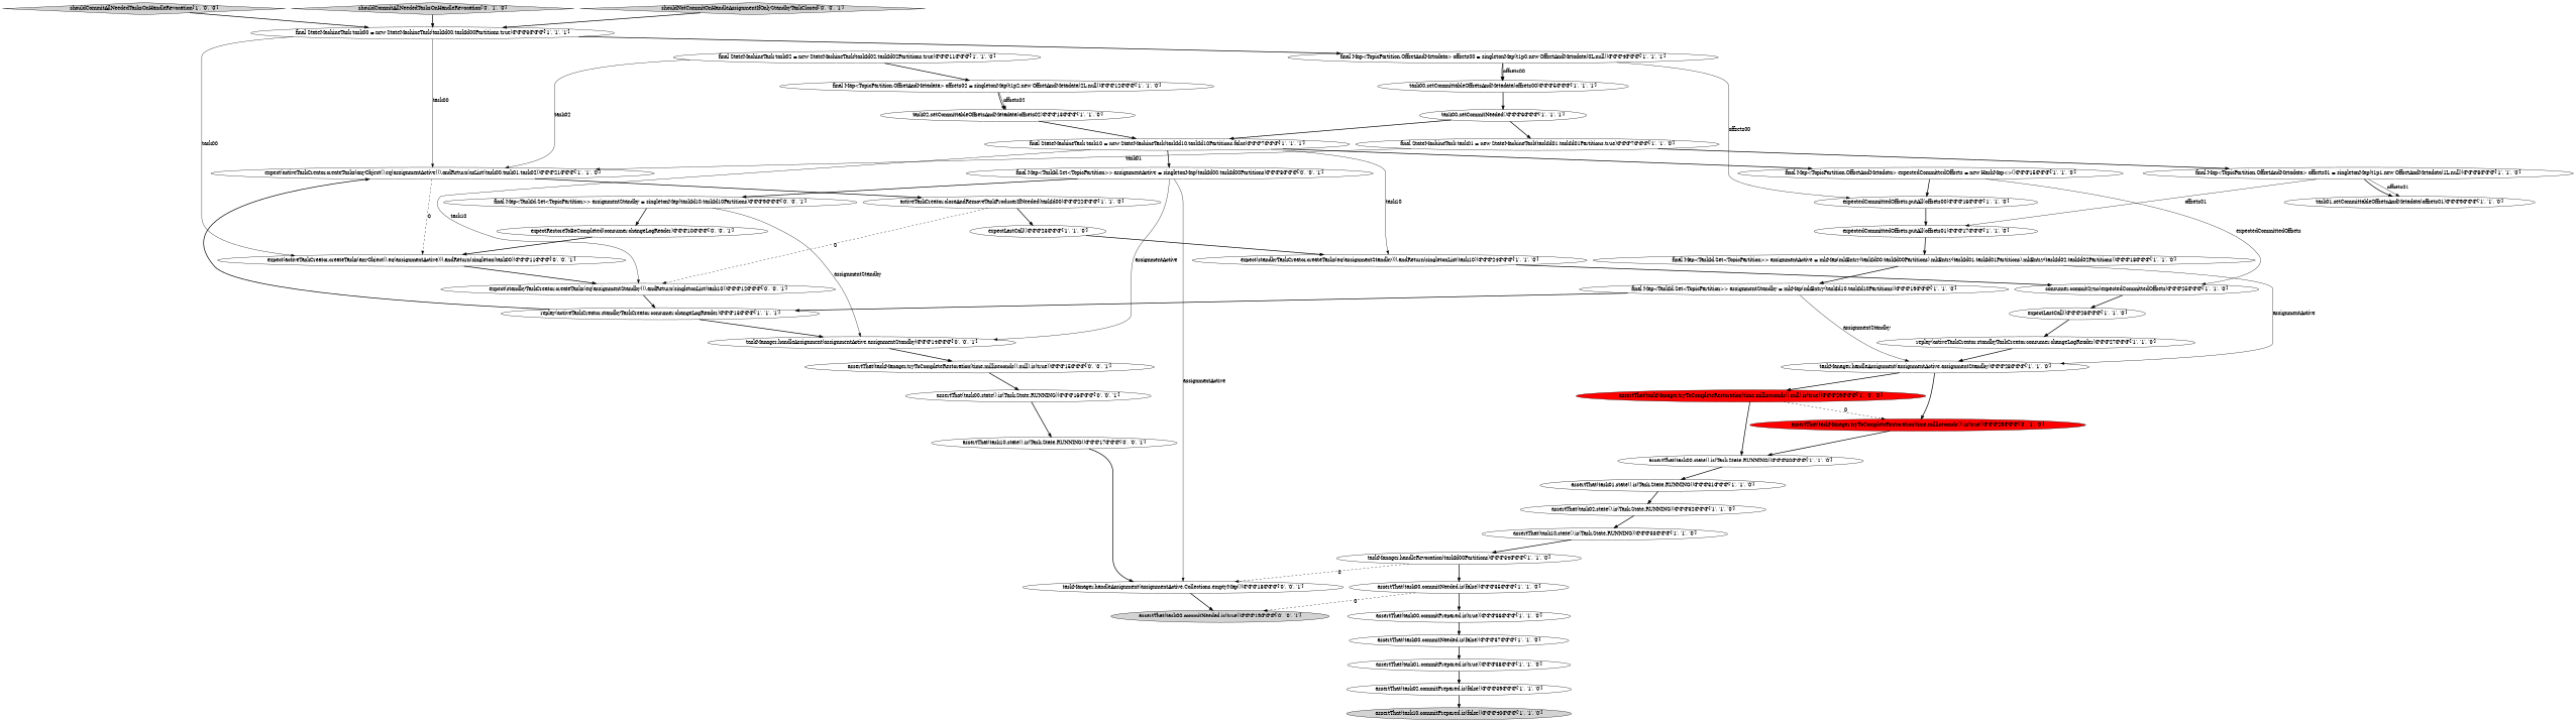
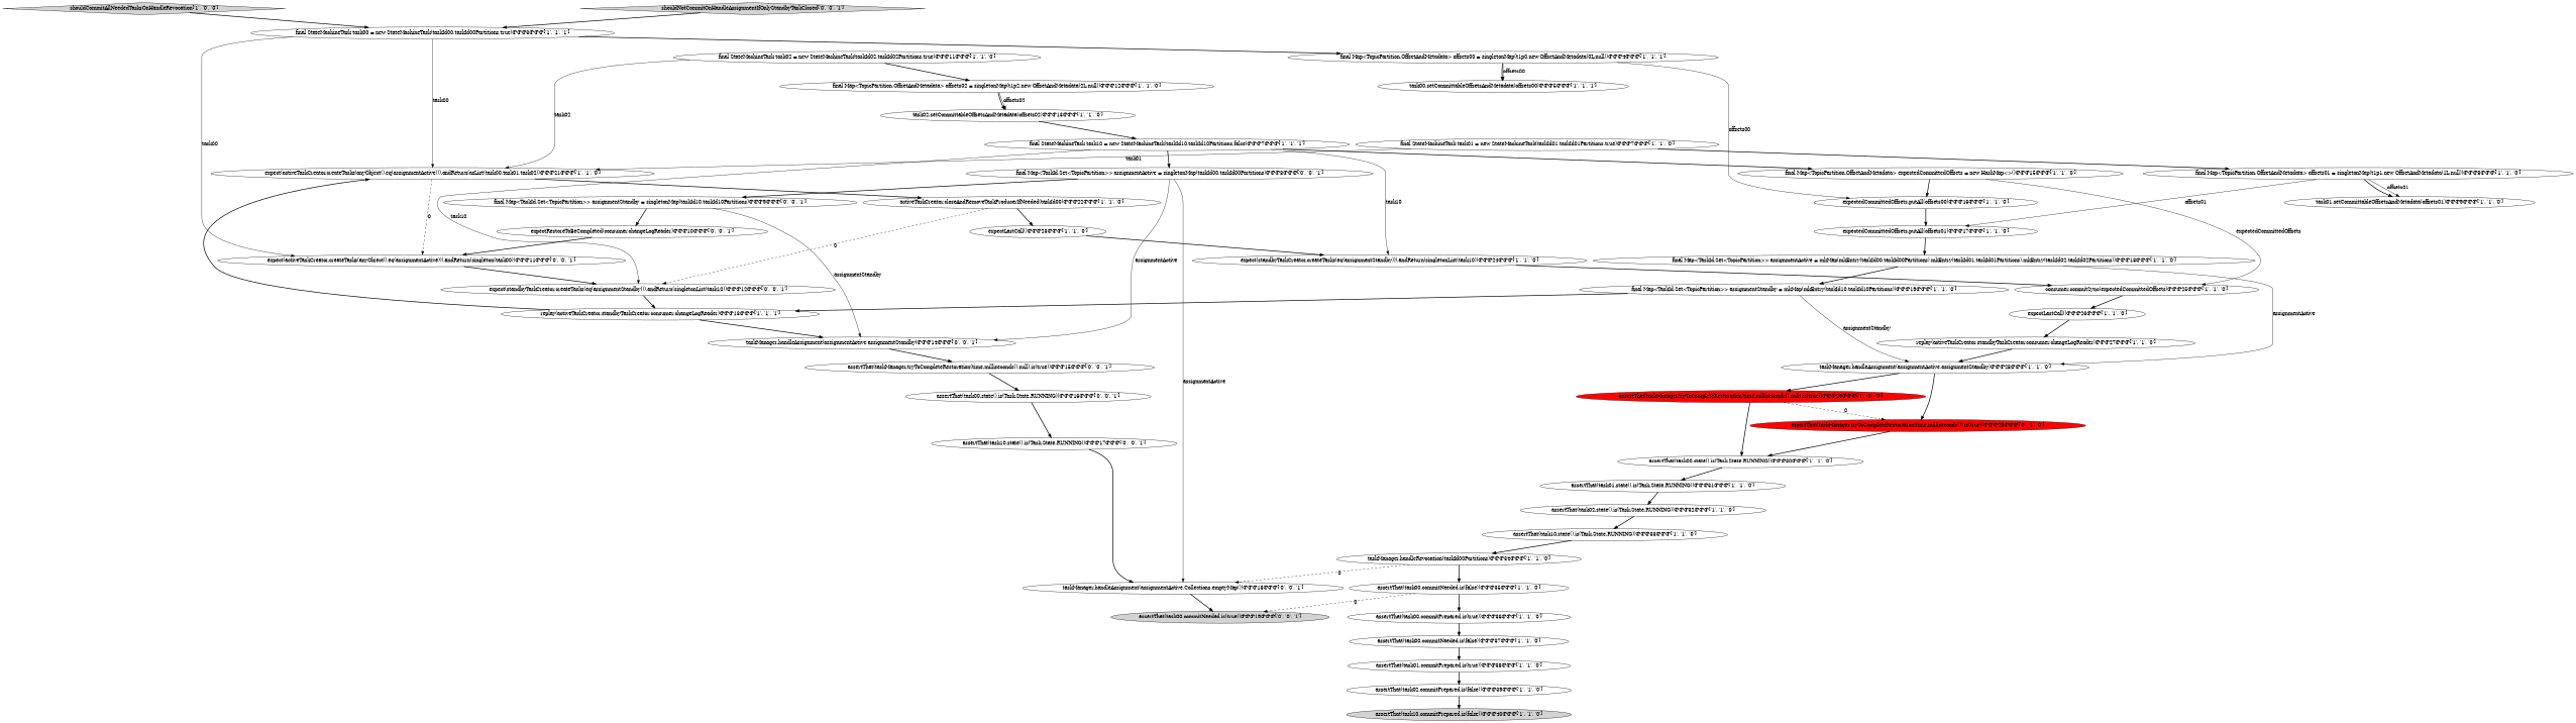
  digraph {
    node [fillcolor=white shape=ellipse style=filled]
    edge [style=bold]
    n1 [label="expect(activeTaskCreator.createTasks(anyObject(),eq(assignmentActive))).andReturn(asList(task00,task01,task02))@@@21@@@['1', '1', '0']"]
    n2 [label="activeTaskCreator.closeAndRemoveTaskProducerIfNeeded(taskId00)@@@22@@@['1', '1', '0']"]
    n3 [label="expect(activeTaskCreator.createTasks(anyObject(),eq(assignmentActive))).andReturn(singleton(task00))@@@11@@@['0', '0', '1']"]
    n4 [label="expectLastCall()@@@23@@@['1', '1', '0']"]
    n5 [label="expect(standbyTaskCreator.createTasks(eq(assignmentStandby))).andReturn(singletonList(task10))@@@12@@@['0', '0', '1']"]
    n6 [fillcolor=lightgray label="shouldCommitAllNeededTasksOnHandleRevocation['1', '0', '0']" shape=diamond]
    n7 [label="final StateMachineTask task00 = new StateMachineTask(taskId00,taskId00Partitions,true)@@@3@@@['1', '1', '1']"]
    n8 [label="final Map<TopicPartition,OffsetAndMetadata> offsets00 = singletonMap(t1p0,new OffsetAndMetadata(0L,null))@@@4@@@['1', '1', '1']"]
    n9 [label="assertThat(task01.commitPrepared,is(true))@@@38@@@['1', '1', '0']"]
    n10 [label="assertThat(task02.commitPrepared,is(false))@@@39@@@['1', '1', '0']"]
    n11 [fillcolor=lightgray label="assertThat(task10.commitPrepared,is(false))@@@40@@@['1', '1', '0']"]
    n12 [label="task00.setCommittableOffsetsAndMetadata(offsets00)@@@5@@@['1', '1', '1']"]
    n13 [label="expectedCommittedOffsets.putAll(offsets00)@@@16@@@['1', '1', '0']"]
-   n14 [label="task00.setCommitNeeded()@@@6@@@['1', '1', '1']"]
    n15 [label="expectedCommittedOffsets.putAll(offsets01)@@@17@@@['1', '1', '0']"]
    n16 [label="assertThat(task01.state(),is(Task.State.RUNNING))@@@31@@@['1', '1', '0']"]
    n17 [label="assertThat(task02.state(),is(Task.State.RUNNING))@@@32@@@['1', '1', '0']"]
    n18 [label="assertThat(task10.state(),is(Task.State.RUNNING))@@@33@@@['1', '1', '0']"]
    n19 [label="expectRestoreToBeCompleted(consumer,changeLogReader)@@@10@@@['0', '0', '1']"]
    n20 [label="expect(standbyTaskCreator.createTasks(eq(assignmentStandby))).andReturn(singletonList(task10))@@@24@@@['1', '1', '0']"]
    n21 [label="replay(activeTaskCreator,standbyTaskCreator,consumer,changeLogReader)@@@13@@@['1', '1', '1']"]
    n22 [label="final StateMachineTask task01 = new StateMachineTask(taskId01,taskId01Partitions,true)@@@7@@@['1', '1', '0']"]
    n23 [label="final Map<TopicPartition,OffsetAndMetadata> offsets01 = singletonMap(t1p1,new OffsetAndMetadata(1L,null))@@@8@@@['1', '1', '0']"]
    n24 [label="task01.setCommittableOffsetsAndMetadata(offsets01)@@@9@@@['1', '1', '0']"]
    n25 [label="final Map<TaskId,Set<TopicPartition>> assignmentActive = mkMap(mkEntry(taskId00,taskId00Partitions),mkEntry(taskId01,taskId01Partitions),mkEntry(taskId02,taskId02Partitions))@@@18@@@['1', '1', '0']"]
    n26 [label="taskManager.handleAssignment(assignmentActive,assignmentStandby)@@@28@@@['1', '1', '0']"]
    n27 [label="final Map<TaskId,Set<TopicPartition>> assignmentStandby = mkMap(mkEntry(taskId10,taskId10Partitions))@@@19@@@['1', '1', '0']"]
    n28 [label="final StateMachineTask task02 = new StateMachineTask(taskId02,taskId02Partitions,true)@@@11@@@['1', '1', '0']"]
    n29 [label="final Map<TopicPartition,OffsetAndMetadata> offsets02 = singletonMap(t1p2,new OffsetAndMetadata(2L,null))@@@12@@@['1', '1', '0']"]
    n30 [label="task02.setCommittableOffsetsAndMetadata(offsets02)@@@13@@@['1', '1', '0']"]
    n31 [label="final StateMachineTask task10 = new StateMachineTask(taskId10,taskId10Partitions,false)@@@7@@@['1', '1', '1']"]
    n32 [label="final Map<TaskId,Set<TopicPartition>> assignmentActive = singletonMap(taskId00,taskId00Partitions)@@@8@@@['0', '0', '1']"]
    n33 [label="final Map<TopicPartition,OffsetAndMetadata> expectedCommittedOffsets = new HashMap<>()@@@15@@@['1', '1', '0']"]
    n34 [label="final Map<TaskId,Set<TopicPartition>> assignmentStandby = singletonMap(taskId10,taskId10Partitions)@@@9@@@['0', '0', '1']"]
    n35 [label="taskManager.handleAssignment(assignmentActive,assignmentStandby)@@@14@@@['0', '0', '1']"]
    n36 [label="taskManager.handleAssignment(assignmentActive,Collections.emptyMap())@@@18@@@['0', '0', '1']"]
    n37 [label="consumer.commitSync(expectedCommittedOffsets)@@@25@@@['1', '1', '0']"]
    n38 [label="assertThat(taskManager.tryToCompleteRestoration(time.milliseconds(),null),is(true))@@@15@@@['0', '0', '1']"]
    n39 [label="assertThat(task00.commitPrepared,is(true))@@@36@@@['1', '1', '0']"]
    n40 [label="assertThat(task00.commitNeeded,is(false))@@@37@@@['1', '1', '0']"]
    n41 [label="assertThat(task00.state(),is(Task.State.RUNNING))@@@16@@@['0', '0', '1']"]
    n42 [fillcolor=red label="assertThat(taskManager.tryToCompleteRestoration(time.milliseconds()),is(true))@@@29@@@['0', '1', '0']"]
    n43 [fillcolor=red label="assertThat(taskManager.tryToCompleteRestoration(time.milliseconds(),null),is(true))@@@29@@@['1', '0', '0']"]
    n44 [label="assertThat(task00.state(),is(Task.State.RUNNING))@@@30@@@['1', '1', '0']"]
    n45 [label="expectLastCall()@@@26@@@['1', '1', '0']"]
    n46 [label="replay(activeTaskCreator,standbyTaskCreator,consumer,changeLogReader)@@@27@@@['1', '1', '0']"]
    n47 [fillcolor=lightgray label="assertThat(task00.commitNeeded,is(true))@@@19@@@['0', '0', '1']"]
    n48 [label="taskManager.handleRevocation(taskId00Partitions)@@@34@@@['1', '1', '0']"]
    n49 [label="assertThat(task00.commitNeeded,is(false))@@@35@@@['1', '1', '0']"]
    n50 [label="assertThat(task10.state(),is(Task.State.RUNNING))@@@17@@@['0', '0', '1']"]
-   n51 [fillcolor=lightgray label="shouldCommitAllNeededTasksOnHandleRevocation['0', '1', '0']" shape=diamond]
    n52 [fillcolor=lightgray label="shouldNotCommitOnHandleAssignmentIfOnlyStandbyTaskClosed['0', '0', '1']" shape=diamond]
    n1 -> n2
    n1 -> n3 [label=0 style=dashed]
    n2 -> n4
    n2 -> n5 [label=0 style=dashed]
    n3 -> n5
    n4 -> n20
    n5 -> n21
    n6 -> n7
    n7 -> n1 [label=task00 style=solid]
    n7 -> n3 [label=task00 style=solid]
    n7 -> n8
    n8 -> n12 [label=offsets00 style=solid]
    n8 -> n12
    n8 -> n13 [label=offsets00 style=solid]
    n9 -> n10
    n10 -> n11
-   n12 -> n14
    n13 -> n15
-   n14 -> n22
-   n14 -> n31
    n15 -> n25
    n16 -> n17
    n17 -> n18
    n18 -> n48
    n19 -> n3
    n20 -> n37
    n21 -> n1
    n21 -> n35
    n22 -> n1 [label=task01 style=solid]
    n22 -> n23
    n23 -> n15 [label=offsets01 style=solid]
    n23 -> n24 [label=offsets01 style=solid]
    n23 -> n24
    n25 -> n26 [label=assignmentActive style=solid]
    n25 -> n27
    n26 -> n42
    n26 -> n43
    n27 -> n21
    n27 -> n26 [label=assignmentStandby style=solid]
    n28 -> n1 [label=task02 style=solid]
    n28 -> n29
    n29 -> n30 [label=offsets02 style=solid]
    n29 -> n30
    n30 -> n31
    n31 -> n5 [label=task10 style=solid]
    n31 -> n20 [label=task10 style=solid]
    n31 -> n32
    n31 -> n33
    n32 -> n34
    n32 -> n35 [label=assignmentActive style=solid]
    n32 -> n36 [label=assignmentActive style=solid]
    n33 -> n13
    n33 -> n37 [label=expectedCommittedOffsets style=solid]
    n34 -> n19
    n34 -> n35 [label=assignmentStandby style=solid]
    n35 -> n38
    n36 -> n47
    n37 -> n45
    n38 -> n41
    n39 -> n40
    n40 -> n9
    n41 -> n50
    n42 -> n44
    n43 -> n42 [label=0 style=dashed]
    n43 -> n44
    n44 -> n16
    n45 -> n46
    n46 -> n26
    n48 -> n36 [label=0 style=dashed]
    n48 -> n49
    n49 -> n39
    n49 -> n47 [label=0 style=dashed]
    n50 -> n36
-   n51 -> n7
    n52 -> n7
  }
